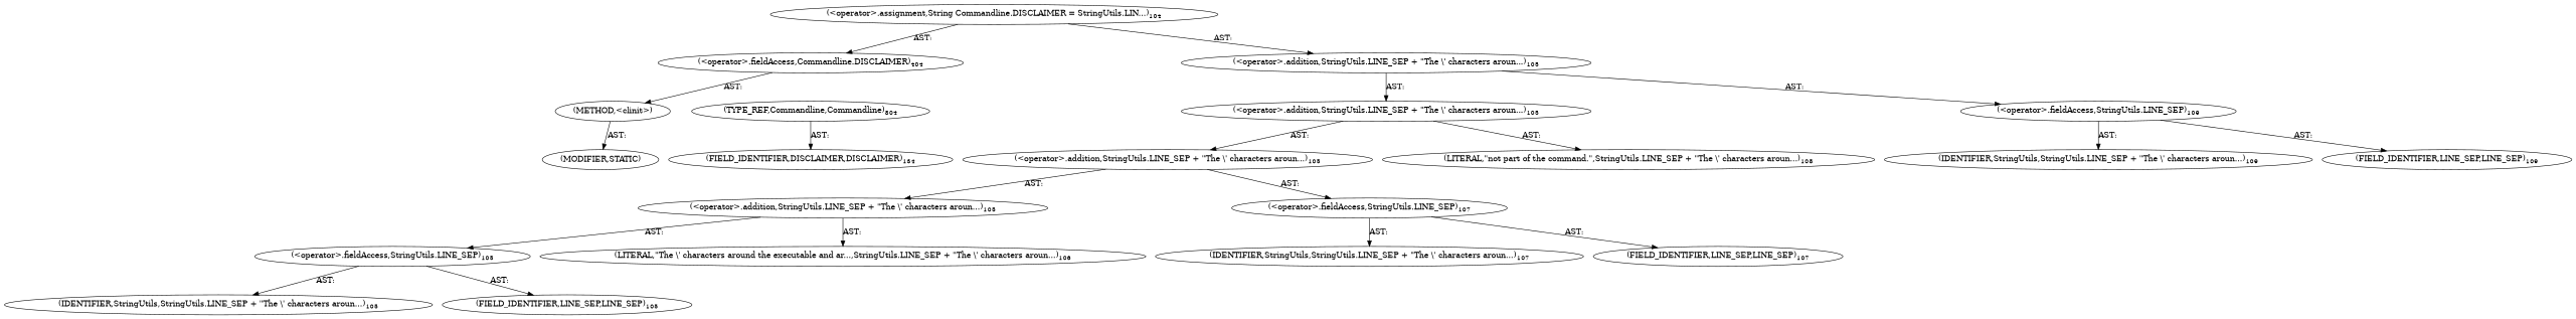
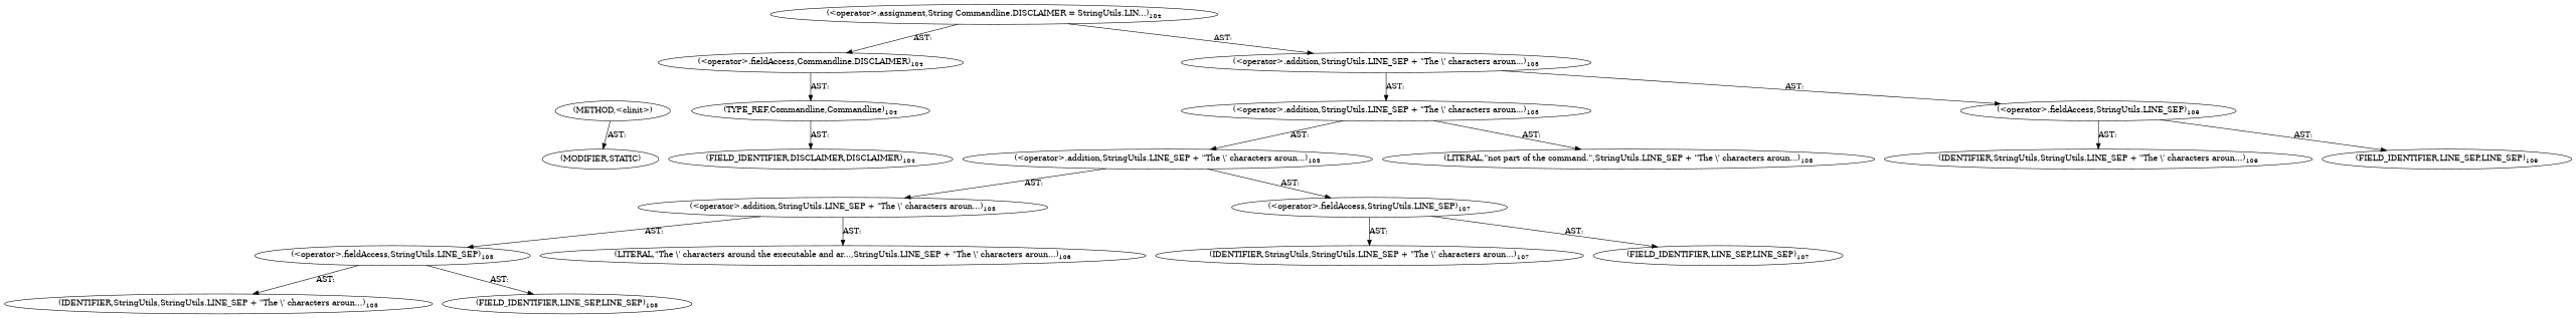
  digraph {
    n1 [label=<(METHOD,&lt;clinit&gt;)>]
    n2 [label=<(MODIFIER,STATIC)>]
    n3 [label=<(&lt;operator&gt;.assignment,String Commandline.DISCLAIMER = StringUtils.LIN...)<SUB>104</SUB>>]
-   n4 [label=<(&lt;operator&gt;.fieldAccess,Commandline.DISCLAIMER)<SUB>404</SUB>>]
+   n4 [label=<(&lt;operator&gt;.fieldAccess,Commandline.DISCLAIMER)<SUB>104</SUB>>]
    n5 [label=<(&lt;operator&gt;.addition,StringUtils.LINE_SEP + &quot;The \' characters aroun...)<SUB>105</SUB>>]
-   n6 [label=<(TYPE_REF,Commandline,Commandline)<SUB>804</SUB>>]
+   n6 [label=<(TYPE_REF,Commandline,Commandline)<SUB>104</SUB>>]
    n7 [label=<(&lt;operator&gt;.addition,StringUtils.LINE_SEP + &quot;The \' characters aroun...)<SUB>105</SUB>>]
    n8 [label=<(&lt;operator&gt;.fieldAccess,StringUtils.LINE_SEP)<SUB>109</SUB>>]
-   n9 [label=<(FIELD_IDENTIFIER,DISCLAIMER,DISCLAIMER)<SUB>134</SUB>>]
+   n9 [label=<(FIELD_IDENTIFIER,DISCLAIMER,DISCLAIMER)<SUB>104</SUB>>]
    n10 [label=<(&lt;operator&gt;.addition,StringUtils.LINE_SEP + &quot;The \' characters aroun...)<SUB>105</SUB>>]
    n11 [label=<(LITERAL,&quot;not part of the command.&quot;,StringUtils.LINE_SEP + &quot;The \' characters aroun...)<SUB>108</SUB>>]
    n12 [label=<(IDENTIFIER,StringUtils,StringUtils.LINE_SEP + &quot;The \' characters aroun...)<SUB>109</SUB>>]
    n13 [label=<(FIELD_IDENTIFIER,LINE_SEP,LINE_SEP)<SUB>109</SUB>>]
    n14 [label=<(&lt;operator&gt;.addition,StringUtils.LINE_SEP + &quot;The \' characters aroun...)<SUB>105</SUB>>]
    n15 [label=<(&lt;operator&gt;.fieldAccess,StringUtils.LINE_SEP)<SUB>107</SUB>>]
    n16 [label=<(&lt;operator&gt;.fieldAccess,StringUtils.LINE_SEP)<SUB>105</SUB>>]
    n17 [label=<(LITERAL,&quot;The \' characters around the executable and ar...,StringUtils.LINE_SEP + &quot;The \' characters aroun...)<SUB>106</SUB>>]
    n18 [label=<(IDENTIFIER,StringUtils,StringUtils.LINE_SEP + &quot;The \' characters aroun...)<SUB>107</SUB>>]
    n19 [label=<(FIELD_IDENTIFIER,LINE_SEP,LINE_SEP)<SUB>107</SUB>>]
    n20 [label=<(IDENTIFIER,StringUtils,StringUtils.LINE_SEP + &quot;The \' characters aroun...)<SUB>105</SUB>>]
    n21 [label=<(FIELD_IDENTIFIER,LINE_SEP,LINE_SEP)<SUB>105</SUB>>]
    n1 -> n2 [label="AST: "]
    n3 -> n4 [label="AST: "]
    n3 -> n5 [label="AST: "]
-   n4 -> n1 [label="AST: "]
+   n4 -> n6 [label="AST: "]
    n5 -> n7 [label="AST: "]
    n5 -> n8 [label="AST: "]
    n6 -> n9 [label="AST: "]
    n7 -> n10 [label="AST: "]
    n7 -> n11 [label="AST: "]
    n8 -> n12 [label="AST: "]
    n8 -> n13 [label="AST: "]
    n10 -> n14 [label="AST: "]
    n10 -> n15 [label="AST: "]
    n14 -> n16 [label="AST: "]
    n14 -> n17 [label="AST: "]
    n15 -> n18 [label="AST: "]
    n15 -> n19 [label="AST: "]
    n16 -> n20 [label="AST: "]
    n16 -> n21 [label="AST: "]
  }
